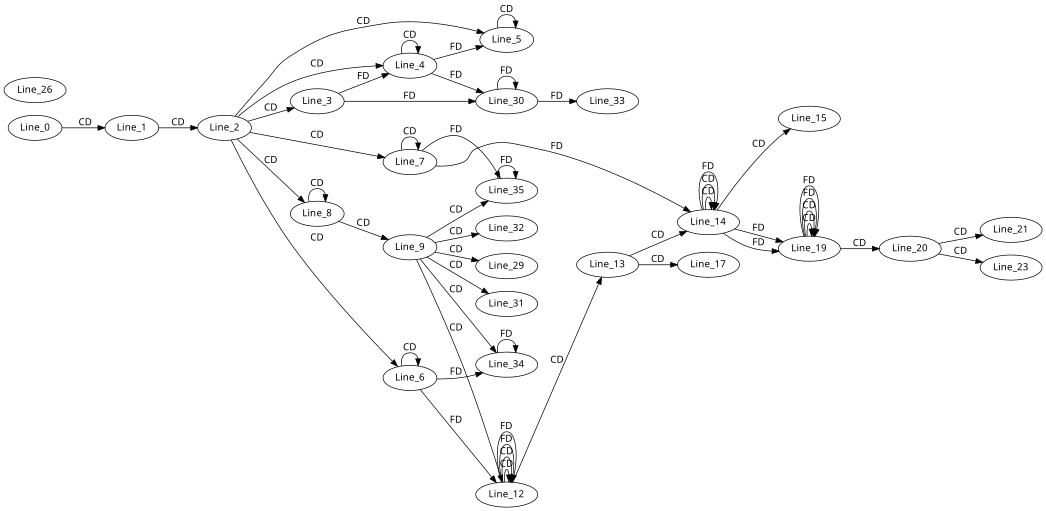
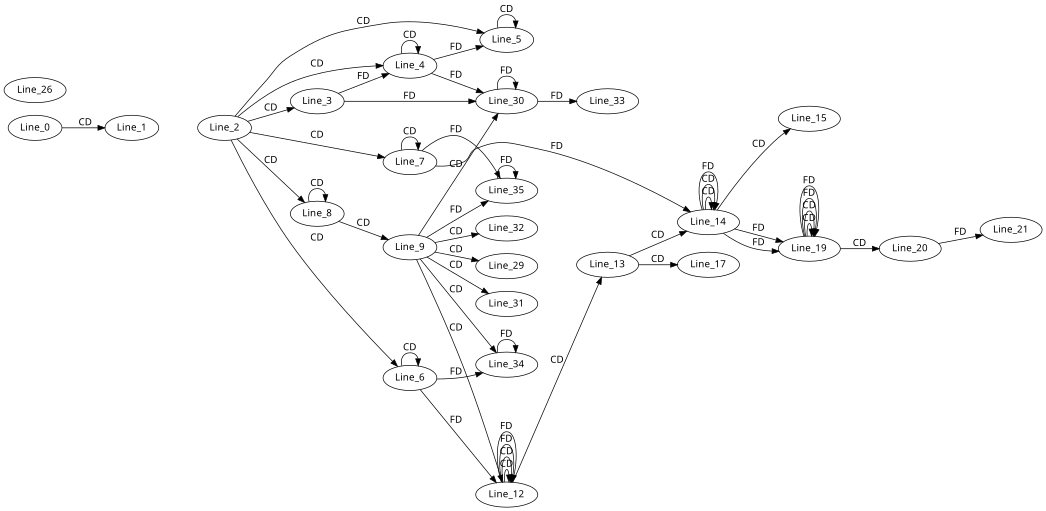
  digraph {
    fontname="Noto Sans"
    rankdir=LR
    node [fontname="Noto Sans"]
    edge [fontname="Noto Sans"]
    Line_0
    Line_1
    Line_2
    Line_3
    Line_4
    Line_5
    Line_6
    Line_7
    Line_8
    Line_30
    Line_12
    Line_34
    Line_14
    Line_35
    Line_9
    Line_33
    Line_13
    Line_15
    Line_19
    Line_29
    Line_31
    Line_32
    Line_17
    Line_20
    Line_21
-   Line_23
    Line_26
    Line_0 -> Line_1 [label=CD]
-   Line_1 -> Line_2 [label=CD]
    Line_2 -> Line_3 [label=CD]
    Line_2 -> Line_4 [label=CD]
    Line_2 -> Line_5 [label=CD]
    Line_2 -> Line_6 [label=CD]
    Line_2 -> Line_7 [label=CD]
    Line_2 -> Line_8 [label=CD]
    Line_3 -> Line_4 [label=FD]
    Line_3 -> Line_30 [label=FD]
    Line_4 -> Line_4 [label=CD]
    Line_4 -> Line_5 [label=FD]
    Line_4 -> Line_30 [label=FD]
    Line_5 -> Line_5 [label=CD]
    Line_6 -> Line_6 [label=CD]
    Line_6 -> Line_12 [label=FD]
    Line_6 -> Line_34 [label=FD]
    Line_7 -> Line_7 [label=CD]
    Line_7 -> Line_14 [label=FD]
    Line_7 -> Line_35 [label=FD]
    Line_8 -> Line_8 [label=CD]
    Line_8 -> Line_9 [label=CD]
    Line_30 -> Line_30 [label=FD]
    Line_30 -> Line_33 [label=FD]
    Line_12 -> Line_12 [label=CD]
    Line_12 -> Line_12 [label=CD]
    Line_12 -> Line_12 [label=FD]
    Line_12 -> Line_12 [label=FD]
    Line_12 -> Line_13 [label=CD]
    Line_34 -> Line_34 [label=FD]
    Line_14 -> Line_14 [label=CD]
    Line_14 -> Line_14 [label=CD]
    Line_14 -> Line_14 [label=FD]
    Line_14 -> Line_15 [label=CD]
    Line_14 -> Line_19 [label=FD]
    Line_14 -> Line_19 [label=FD]
    Line_35 -> Line_35 [label=FD]
+   Line_9 -> Line_30 [label=CD]
    Line_9 -> Line_12 [label=CD]
    Line_9 -> Line_34 [label=CD]
-   Line_9 -> Line_35 [label=CD]
+   Line_9 -> Line_35 [label=FD]
    Line_9 -> Line_29 [label=CD]
    Line_9 -> Line_31 [label=CD]
    Line_9 -> Line_32 [label=CD]
    Line_13 -> Line_14 [label=CD]
    Line_13 -> Line_17 [label=CD]
    Line_19 -> Line_19 [label=CD]
    Line_19 -> Line_19 [label=CD]
    Line_19 -> Line_19 [label=FD]
    Line_19 -> Line_19 [label=FD]
    Line_19 -> Line_20 [label=CD]
-   Line_20 -> Line_21 [label=CD]
-   Line_20 -> Line_23 [label=CD]
+   Line_20 -> Line_21 [label=FD]
  }
